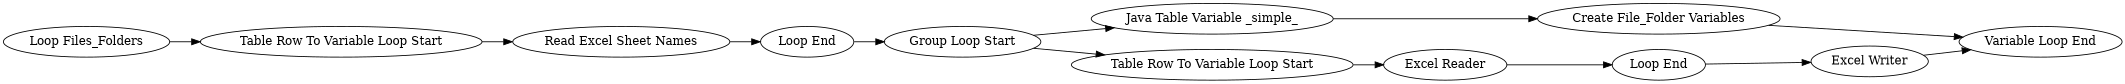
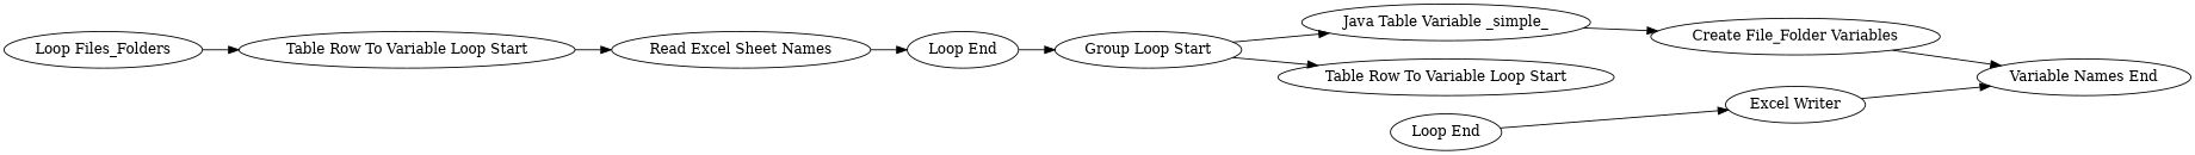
  digraph {
    rankdir=LR
    n1 [label="Excel Writer"]
-   n2 [label="Variable Loop End"]
+   n2 [label="Variable Names End"]
    n3 [label="Group Loop Start"]
    n4 [label="Java Table Variable _simple_"]
    n5 [label="Table Row To Variable Loop Start"]
    n6 [label="Create File_Folder Variables"]
-   n7 [label="Excel Reader"]
    n8 [label="Loop End"]
    n9 [label="Loop End"]
    n10 [label="Loop Files_Folders"]
    n11 [label="Table Row To Variable Loop Start"]
    n12 [label="Read Excel Sheet Names"]
    n1 -> n2
    n3 -> n4
    n3 -> n5
    n4 -> n6
-   n5 -> n7
    n6 -> n2
-   n7 -> n8
    n8 -> n1
    n9 -> n3
    n10 -> n11
    n11 -> n12
    n12 -> n9
  }
